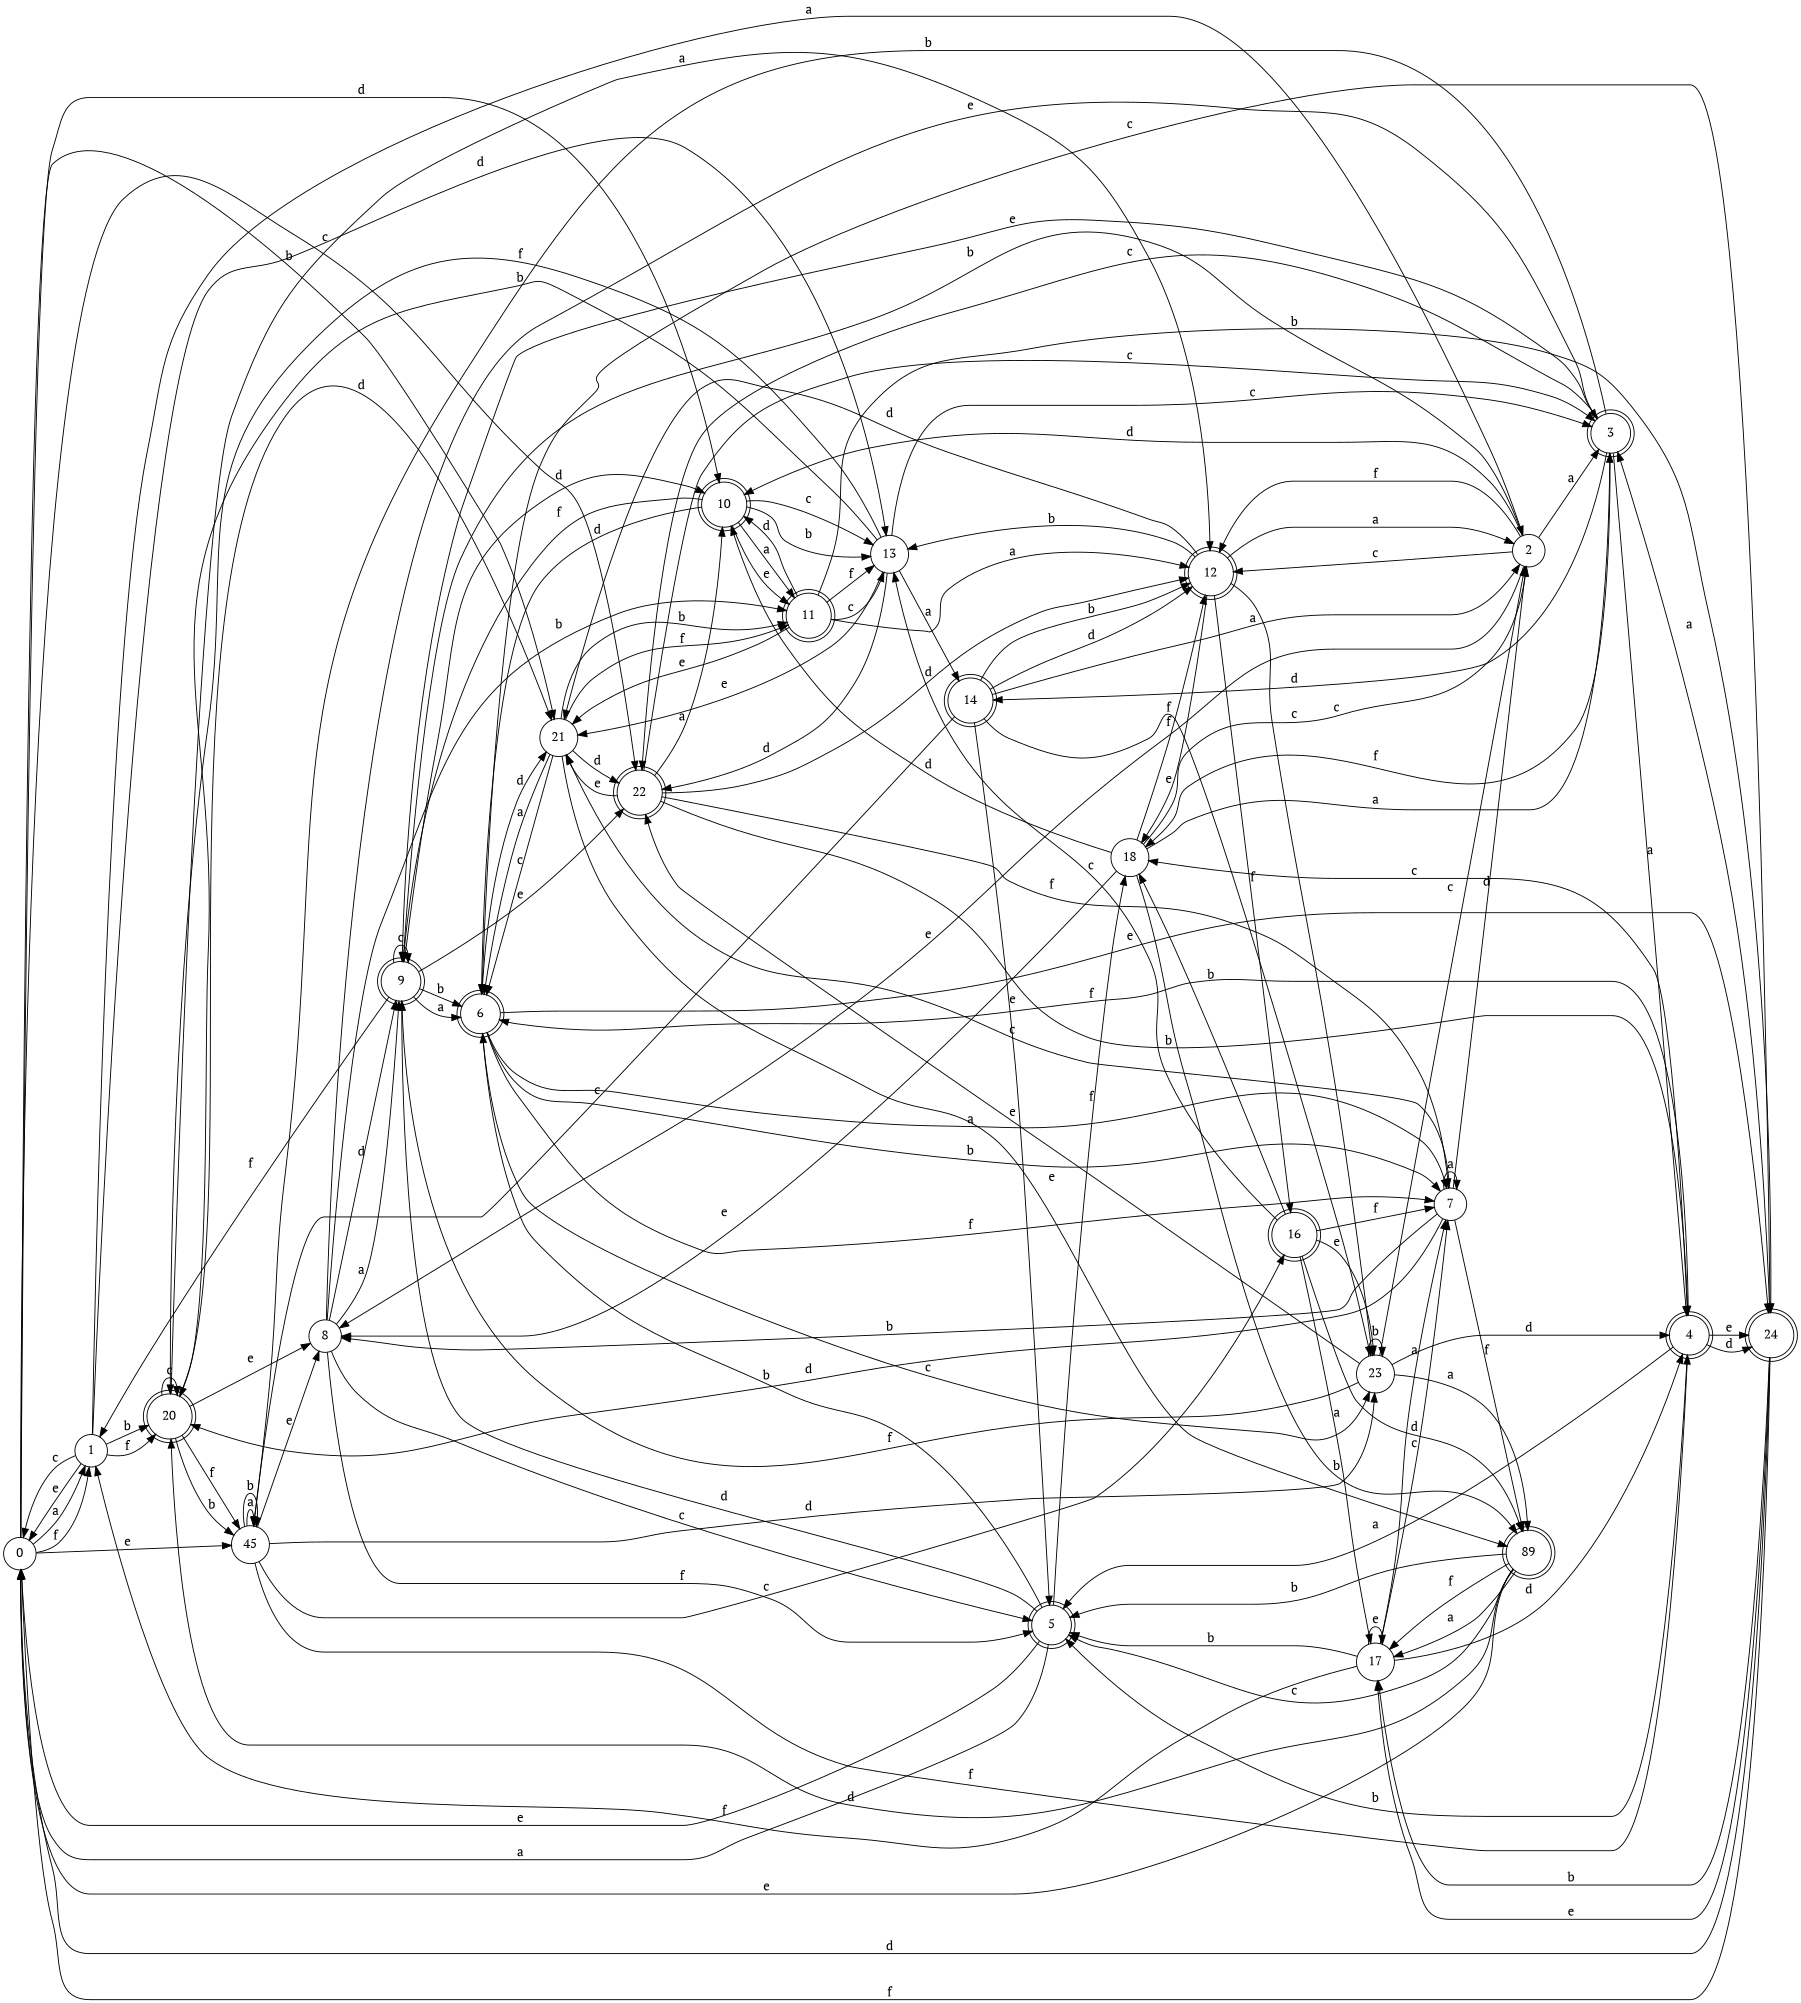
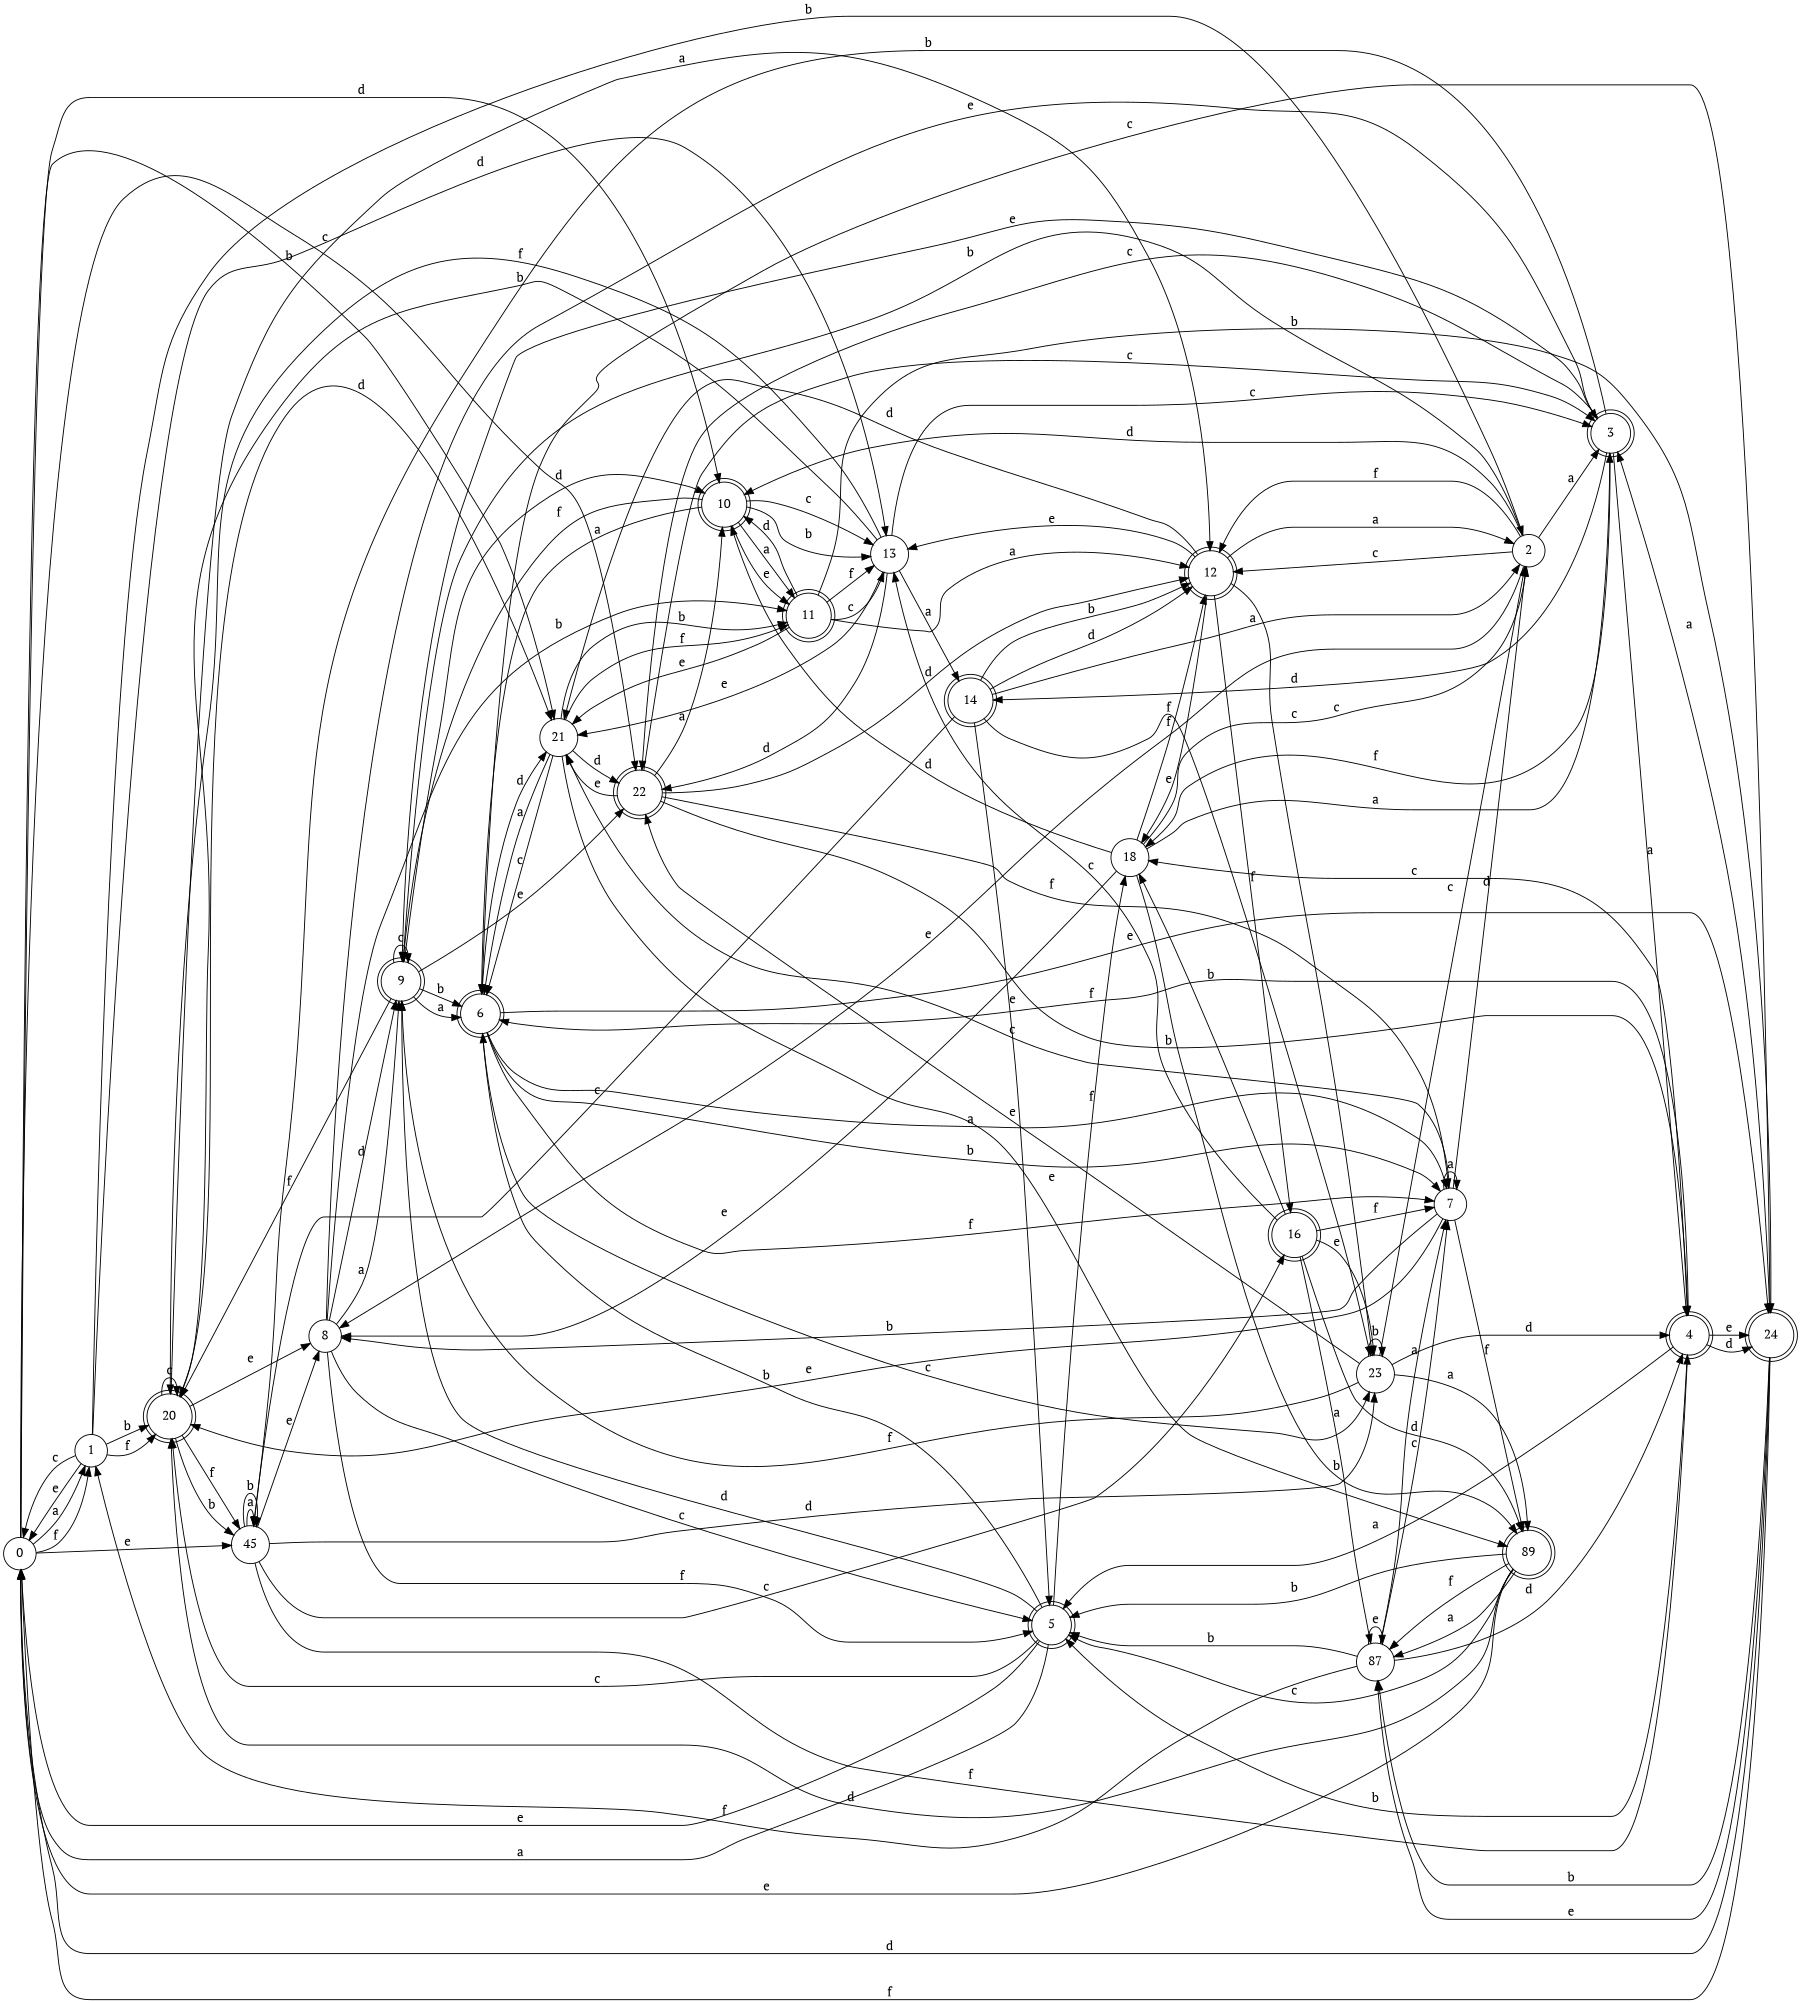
  digraph {
    fontname="PT Serif"
    rankdir=LR
    node [color=black fillcolor=white fontname="PT Serif" shape=doublecircle style="rounded,filled"]
    edge [fontname="PT Serif"]
    n1 [label=0 shape=circle style=filled]
    n2 [label=1 shape=circle style=filled]
    n3 [label=10]
    n4 [label=45 shape=circle style=filled]
    n5 [label=21 shape=circle style=filled]
    n6 [label=22]
    n7 [label=2 shape=circle style=filled]
    n8 [label=13 shape=circle style=filled]
    n9 [label=20]
    n10 [label=9]
    n11 [label=6]
    n12 [label=11]
    n13 [label=8 shape=circle style=filled]
    n14 [label=4]
    n15 [label=23 shape=circle style=filled]
    n16 [label=16]
    n17 [label=89]
    n18 [label=3]
    n19 [label=12]
    n20 [label=7 shape=circle style=filled]
    n21 [label=14]
    n22 [label=18 shape=circle style=filled]
    n23 [label=5]
    n24 [label=24]
-   n25 [label=17 shape=circle style=filled]
+   n25 [label=87 shape=circle style=filled]
    n1 -> n2 [label=a]
    n1 -> n2 [label=f]
    n1 -> n3 [label=d]
    n1 -> n4 [label=e]
    n1 -> n5 [label=b]
    n1 -> n6 [label=c]
    n2 -> n1 [label=c]
    n2 -> n1 [label=e]
-   n2 -> n7 [label=a]
+   n2 -> n7 [label=b]
    n2 -> n8 [label=d]
    n2 -> n9 [label=b]
    n2 -> n9 [label=f]
    n3 -> n8 [label=b]
    n3 -> n8 [label=c]
    n3 -> n10 [label=f]
-   n3 -> n11 [label=d]
+   n3 -> n11 [label=a]
    n3 -> n12 [label=a]
    n3 -> n12 [label=e]
    n4 -> n4 [label=a]
    n4 -> n4 [label=b]
    n4 -> n13 [label=e]
    n4 -> n14 [label=f]
    n4 -> n15 [label=d]
    n4 -> n16 [label=c]
    n5 -> n6 [label=d]
    n5 -> n11 [label=a]
    n5 -> n11 [label=c]
    n5 -> n12 [label=b]
    n5 -> n12 [label=f]
    n5 -> n17 [label=e]
    n6 -> n3 [label=a]
    n6 -> n5 [label=e]
    n6 -> n14 [label=b]
    n6 -> n18 [label=c]
    n6 -> n19 [label=d]
    n6 -> n20 [label=f]
    n7 -> n3 [label=d]
    n7 -> n10 [label=b]
    n7 -> n13 [label=e]
    n7 -> n18 [label=a]
    n7 -> n19 [label=c]
    n7 -> n19 [label=f]
    n8 -> n5 [label=e]
    n8 -> n6 [label=d]
    n8 -> n9 [label=b]
    n8 -> n9 [label=f]
    n8 -> n18 [label=c]
    n8 -> n21 [label=a]
    n9 -> n4 [label=b]
    n9 -> n4 [label=f]
    n9 -> n5 [label=d]
    n9 -> n9 [label=c]
    n9 -> n13 [label=e]
    n9 -> n19 [label=a]
    n10 -> n3 [label=d]
    n10 -> n6 [label=e]
-   n10 -> n2 [label=f]
+   n10 -> n9 [label=f]
    n10 -> n10 [label=c]
    n10 -> n11 [label=a]
    n10 -> n11 [label=b]
    n11 -> n5 [label=d]
    n11 -> n15 [label=c]
    n11 -> n20 [label=a]
    n11 -> n20 [label=b]
    n11 -> n20 [label=f]
    n11 -> n24 [label=e]
    n12 -> n3 [label=d]
    n12 -> n5 [label=e]
    n12 -> n8 [label=c]
    n12 -> n8 [label=f]
    n12 -> n19 [label=a]
    n12 -> n24 [label=b]
    n13 -> n10 [label=a]
    n13 -> n10 [label=d]
    n13 -> n12 [label=b]
    n13 -> n18 [label=e]
    n13 -> n23 [label=c]
    n13 -> n23 [label=f]
    n14 -> n11 [label=f]
    n14 -> n22 [label=c]
    n14 -> n23 [label=a]
    n14 -> n23 [label=b]
    n14 -> n24 [label=d]
    n14 -> n24 [label=e]
    n15 -> n6 [label=e]
    n15 -> n7 [label=c]
    n15 -> n10 [label=f]
    n15 -> n14 [label=d]
    n15 -> n15 [label=b]
    n15 -> n17 [label=a]
    n16 -> n8 [label=c]
    n16 -> n15 [label=e]
    n16 -> n17 [label=d]
    n16 -> n20 [label=f]
    n16 -> n22 [label=b]
    n16 -> n25 [label=a]
    n17 -> n1 [label=e]
    n17 -> n9 [label=d]
    n17 -> n23 [label=b]
    n17 -> n23 [label=c]
    n17 -> n25 [label=a]
    n17 -> n25 [label=f]
    n18 -> n4 [label=b]
    n18 -> n6 [label=c]
    n18 -> n10 [label=e]
    n18 -> n14 [label=a]
    n18 -> n21 [label=d]
    n18 -> n22 [label=f]
    n19 -> n5 [label=d]
    n19 -> n7 [label=a]
-   n19 -> n8 [label=b]
+   n19 -> n8 [label=e]
    n19 -> n15 [label=c]
    n19 -> n16 [label=f]
    n19 -> n22 [label=e]
    n20 -> n5 [label=c]
    n20 -> n7 [label=d]
-   n20 -> n9 [label=d]
+   n20 -> n9 [label=e]
    n20 -> n13 [label=b]
    n20 -> n17 [label=f]
    n20 -> n20 [label=a]
    n21 -> n4 [label=c]
    n21 -> n7 [label=a]
    n21 -> n15 [label=f]
    n21 -> n19 [label=b]
    n21 -> n19 [label=d]
    n21 -> n23 [label=e]
    n22 -> n3 [label=d]
    n22 -> n7 [label=c]
    n22 -> n13 [label=e]
    n22 -> n17 [label=b]
    n22 -> n18 [label=a]
    n22 -> n19 [label=f]
    n23 -> n1 [label=a]
    n23 -> n1 [label=e]
+   n23 -> n9 [label=c]
    n23 -> n10 [label=d]
    n23 -> n11 [label=b]
    n23 -> n22 [label=f]
    n24 -> n1 [label=d]
    n24 -> n1 [label=f]
    n24 -> n11 [label=c]
    n24 -> n18 [label=a]
    n24 -> n25 [label=b]
    n24 -> n25 [label=e]
    n25 -> n2 [label=f]
    n25 -> n14 [label=d]
    n25 -> n20 [label=a]
    n25 -> n20 [label=c]
    n25 -> n23 [label=b]
    n25 -> n25 [label=e]
  }
